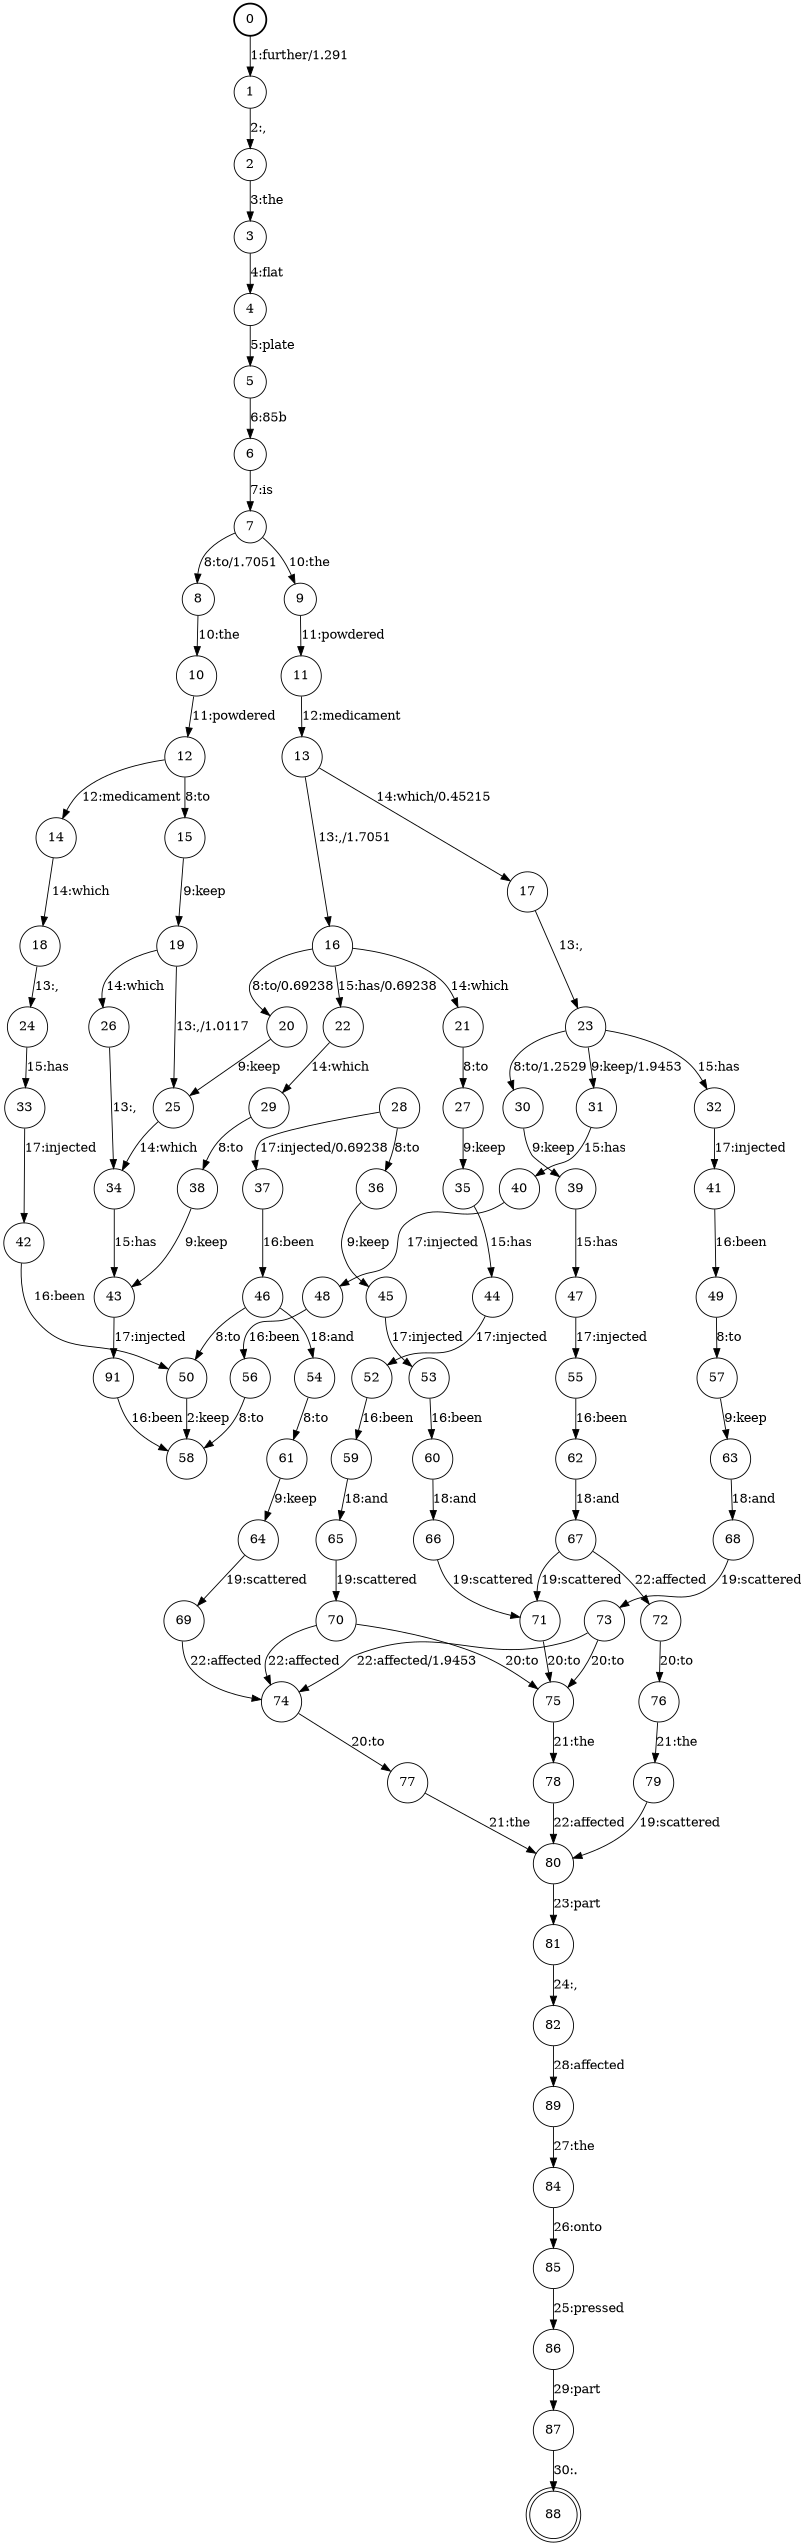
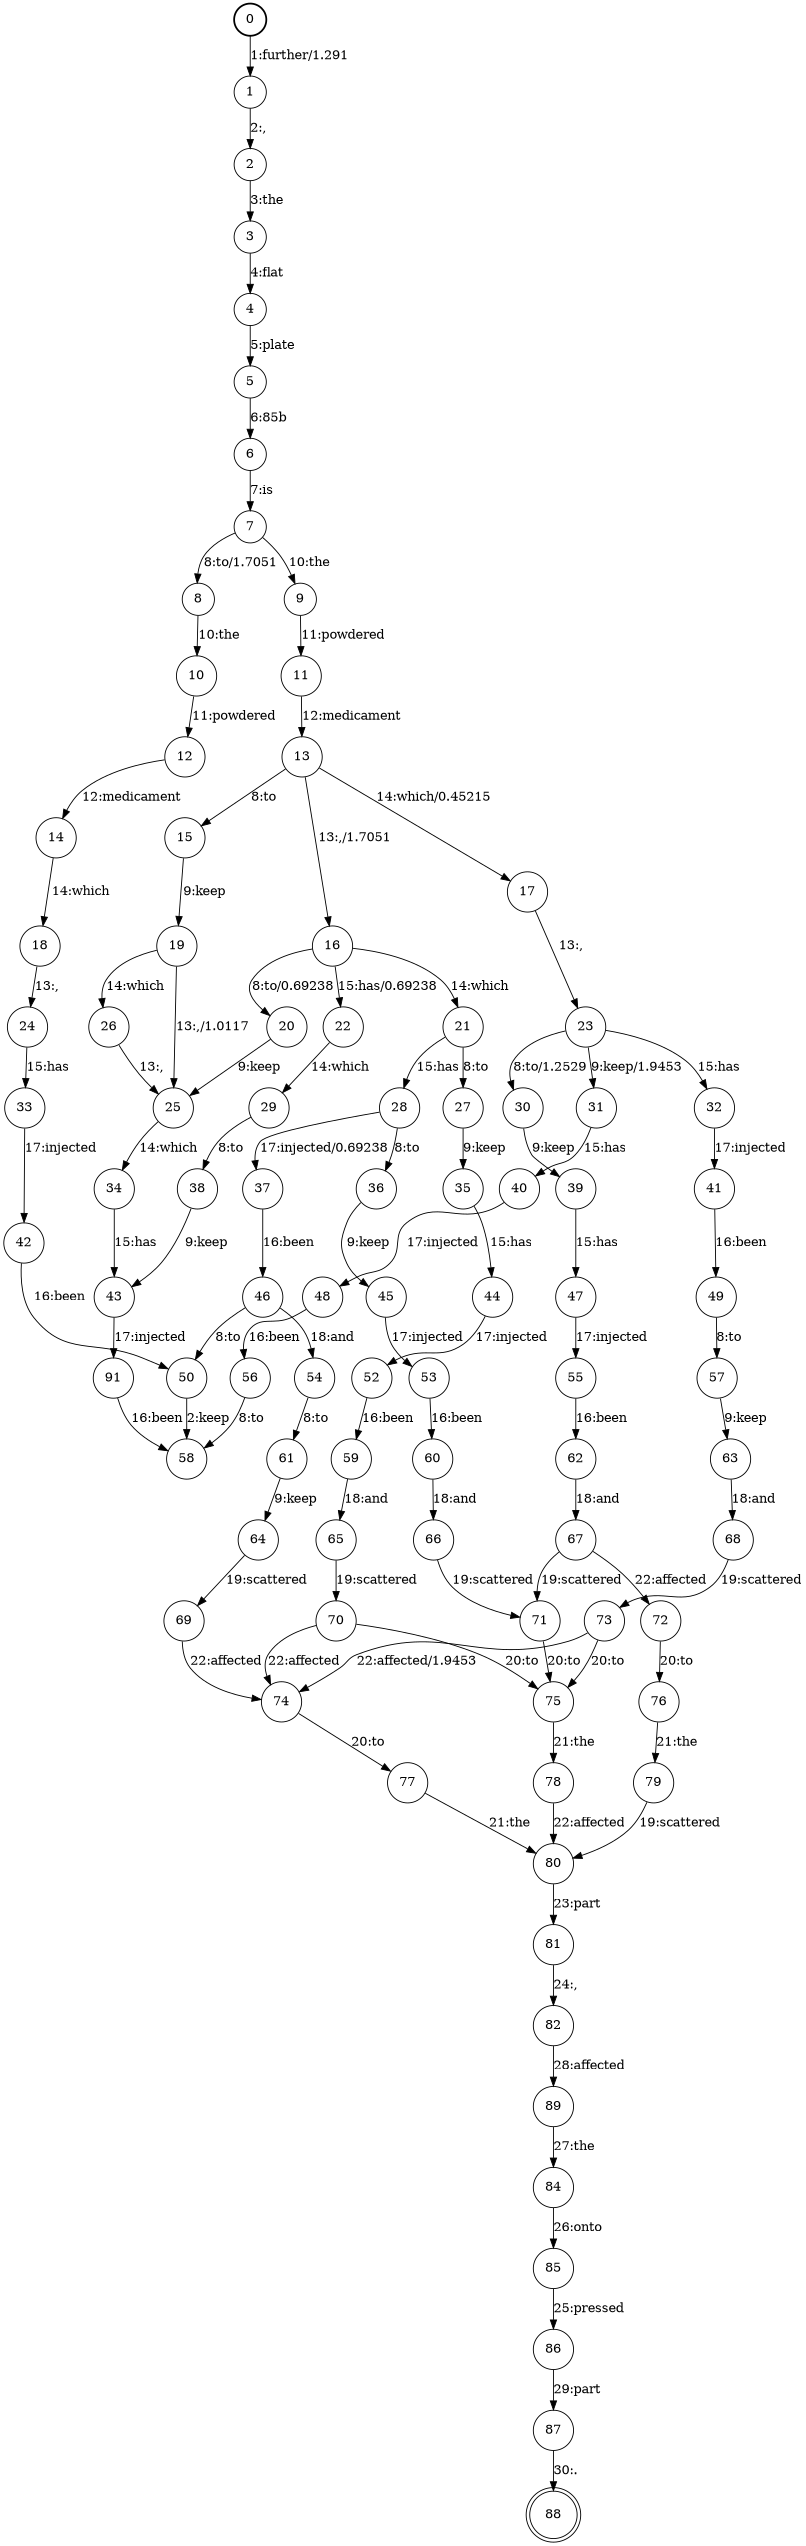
  digraph {
    nodesep=0.25
    rankdir=TB
    ranksep=0.4
    node [fontsize=14 shape=circle style=solid]
    edge [fontsize=14]
    n1 [label=0 style=bold]
    n2 [label=1]
    n3 [label=2]
    n4 [label=3]
    n5 [label=4]
    n6 [label=5]
    n7 [label=6]
    n8 [label=7]
    n9 [label=9]
    n10 [label=8]
    n11 [label=11]
    n12 [label=10]
    n13 [label=13]
    n14 [label=12]
    n15 [label=14]
    n16 [label=16]
    n17 [label=15]
    n18 [label=17]
    n19 [label=18]
    n20 [label=20]
    n21 [label=21]
    n22 [label=22]
    n23 [label=19]
    n24 [label=23]
    n25 [label=24]
    n26 [label=25]
    n27 [label=27]
    n28 [label=28]
    n29 [label=29]
    n30 [label=26]
    n31 [label=30]
    n32 [label=31]
    n33 [label=32]
    n34 [label=33]
    n35 [label=34]
    n36 [label=35]
    n37 [label=36]
    n38 [label=37]
    n39 [label=38]
    n40 [label=39]
    n41 [label=40]
    n42 [label=41]
    n43 [label=42]
    n44 [label=43]
    n45 [label=44]
    n46 [label=45]
    n47 [label=46]
    n48 [label=47]
    n49 [label=48]
    n50 [label=49]
    n51 [label=50]
    n52 [label=91]
    n53 [label=52]
    n54 [label=53]
    n55 [label=54]
    n56 [label=55]
    n57 [label=56]
    n58 [label=57]
    n59 [label=58]
    n60 [label=59]
    n61 [label=60]
    n62 [label=61]
    n63 [label=62]
    n64 [label=63]
    n65 [label=65]
    n66 [label=66]
    n67 [label=64]
    n68 [label=67]
    n69 [label=68]
    n70 [label=69]
    n71 [label=70]
    n72 [label=71]
    n73 [label=72]
    n74 [label=73]
    n75 [label=74]
    n76 [label=75]
    n77 [label=76]
    n78 [label=77]
    n79 [label=78]
    n80 [label=79]
    n81 [label=80]
    n82 [label=81]
    n83 [label=82]
    n84 [label=89]
    n85 [label=84]
    n86 [label=85]
    n87 [label=86]
    n88 [label=87]
    n89 [label=88 shape=doublecircle]
    n1 -> n2 [label="1:further/1.291"]
    n2 -> n3 [label="2:,"]
    n3 -> n4 [label="3:the"]
    n4 -> n5 [label="4:flat"]
    n5 -> n6 [label="5:plate"]
    n6 -> n7 [label="6:85b"]
    n7 -> n8 [label="7:is"]
    n8 -> n9 [label="10:the"]
    n8 -> n10 [label="8:to/1.7051"]
    n9 -> n11 [label="11:powdered"]
    n10 -> n12 [label="10:the"]
    n11 -> n13 [label="12:medicament"]
    n12 -> n14 [label="11:powdered"]
    n13 -> n16 [label="13:,/1.7051"]
-   n14 -> n17 [label="8:to"]
+   n13 -> n17 [label="8:to"]
    n13 -> n18 [label="14:which/0.45215"]
    n14 -> n15 [label="12:medicament"]
    n15 -> n19 [label="14:which"]
    n16 -> n20 [label="8:to/0.69238"]
    n16 -> n21 [label="14:which"]
    n16 -> n22 [label="15:has/0.69238"]
    n17 -> n23 [label="9:keep"]
    n18 -> n24 [label="13:,"]
    n19 -> n25 [label="13:,"]
    n20 -> n26 [label="9:keep"]
    n21 -> n27 [label="8:to"]
+   n21 -> n28 [label="15:has"]
    n22 -> n29 [label="14:which"]
    n23 -> n26 [label="13:,/1.0117"]
    n23 -> n30 [label="14:which"]
    n24 -> n31 [label="8:to/1.2529"]
    n24 -> n32 [label="9:keep/1.9453"]
    n24 -> n33 [label="15:has"]
    n25 -> n34 [label="15:has"]
    n26 -> n35 [label="14:which"]
    n27 -> n36 [label="9:keep"]
    n28 -> n37 [label="8:to"]
    n28 -> n38 [label="17:injected/0.69238"]
    n29 -> n39 [label="8:to"]
-   n30 -> n35 [label="13:,"]
+   n30 -> n26 [label="13:,"]
    n31 -> n40 [label="9:keep"]
    n32 -> n41 [label="15:has"]
    n33 -> n42 [label="17:injected"]
    n34 -> n43 [label="17:injected"]
    n35 -> n44 [label="15:has"]
    n36 -> n45 [label="15:has"]
    n37 -> n46 [label="9:keep"]
    n38 -> n47 [label="16:been"]
    n39 -> n44 [label="9:keep"]
    n40 -> n48 [label="15:has"]
    n41 -> n49 [label="17:injected"]
    n42 -> n50 [label="16:been"]
    n43 -> n51 [label="16:been"]
    n44 -> n52 [label="17:injected"]
    n45 -> n53 [label="17:injected"]
    n46 -> n54 [label="17:injected"]
    n47 -> n51 [label="8:to"]
    n47 -> n55 [label="18:and"]
    n48 -> n56 [label="17:injected"]
    n49 -> n57 [label="16:been"]
    n50 -> n58 [label="8:to"]
    n51 -> n59 [label="2:keep"]
    n52 -> n59 [label="16:been"]
    n53 -> n60 [label="16:been"]
    n54 -> n61 [label="16:been"]
    n55 -> n62 [label="8:to"]
    n56 -> n63 [label="16:been"]
    n57 -> n59 [label="8:to"]
    n58 -> n64 [label="9:keep"]
    n60 -> n65 [label="18:and"]
    n61 -> n66 [label="18:and"]
    n62 -> n67 [label="9:keep"]
    n63 -> n68 [label="18:and"]
    n64 -> n69 [label="18:and"]
    n65 -> n71 [label="19:scattered"]
    n66 -> n72 [label="19:scattered"]
    n67 -> n70 [label="19:scattered"]
    n68 -> n72 [label="19:scattered"]
    n68 -> n73 [label="22:affected"]
    n69 -> n74 [label="19:scattered"]
    n70 -> n75 [label="22:affected"]
    n71 -> n75 [label="22:affected"]
    n71 -> n76 [label="20:to"]
    n72 -> n76 [label="20:to"]
    n73 -> n77 [label="20:to"]
    n74 -> n75 [label="22:affected/1.9453"]
    n74 -> n76 [label="20:to"]
    n75 -> n78 [label="20:to"]
    n76 -> n79 [label="21:the"]
    n77 -> n80 [label="21:the"]
    n78 -> n81 [label="21:the"]
    n79 -> n81 [label="22:affected"]
    n80 -> n81 [label="19:scattered"]
    n81 -> n82 [label="23:part"]
    n82 -> n83 [label="24:,"]
    n83 -> n84 [label="28:affected"]
    n84 -> n85 [label="27:the"]
    n85 -> n86 [label="26:onto"]
    n86 -> n87 [label="25:pressed"]
    n87 -> n88 [label="29:part"]
    n88 -> n89 [label="30:."]
  }
